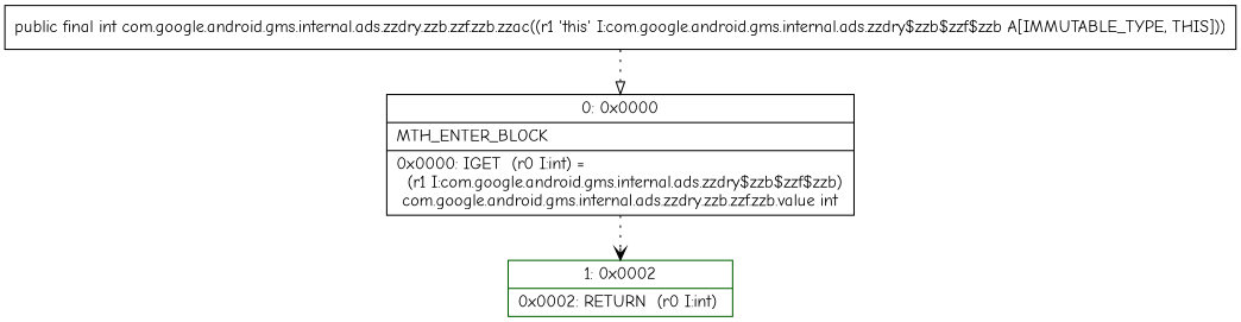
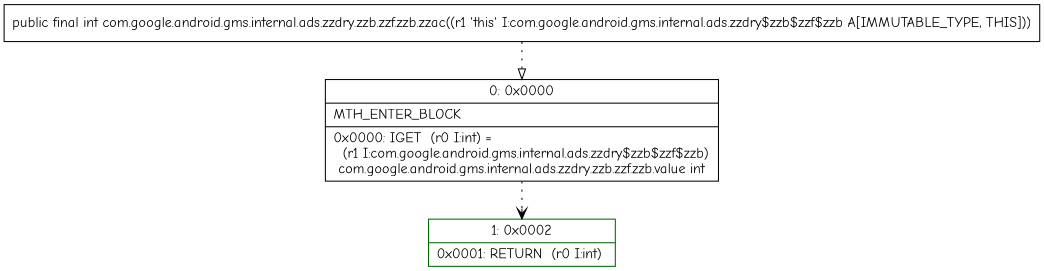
  digraph {
    fontname="Comic Neue"
    node [shape=record color=black fontname="Comic Neue"]
    edge [style=dotted fontname="Comic Neue"]
    n1 [label="{0\:\ 0x0000|MTH_ENTER_BLOCK\l|0x0000: IGET  (r0 I:int) = \l  (r1 I:com.google.android.gms.internal.ads.zzdry$zzb$zzf$zzb)\l com.google.android.gms.internal.ads.zzdry.zzb.zzf.zzb.value int \l}"]
-   n2 [label="{1\:\ 0x0002|0x0002: RETURN  (r0 I:int) \l}" color=darkgreen]
+   n2 [label="{1\:\ 0x0002|0x0001: RETURN  (r0 I:int) \l}" color=darkgreen]
    n3 [label="{public final int com.google.android.gms.internal.ads.zzdry.zzb.zzf.zzb.zzac((r1 'this' I:com.google.android.gms.internal.ads.zzdry$zzb$zzf$zzb A[IMMUTABLE_TYPE, THIS])) }"]
    n1 -> n2 [arrowhead=vee]
    n3 -> n1 [arrowhead=onormal]
  }
